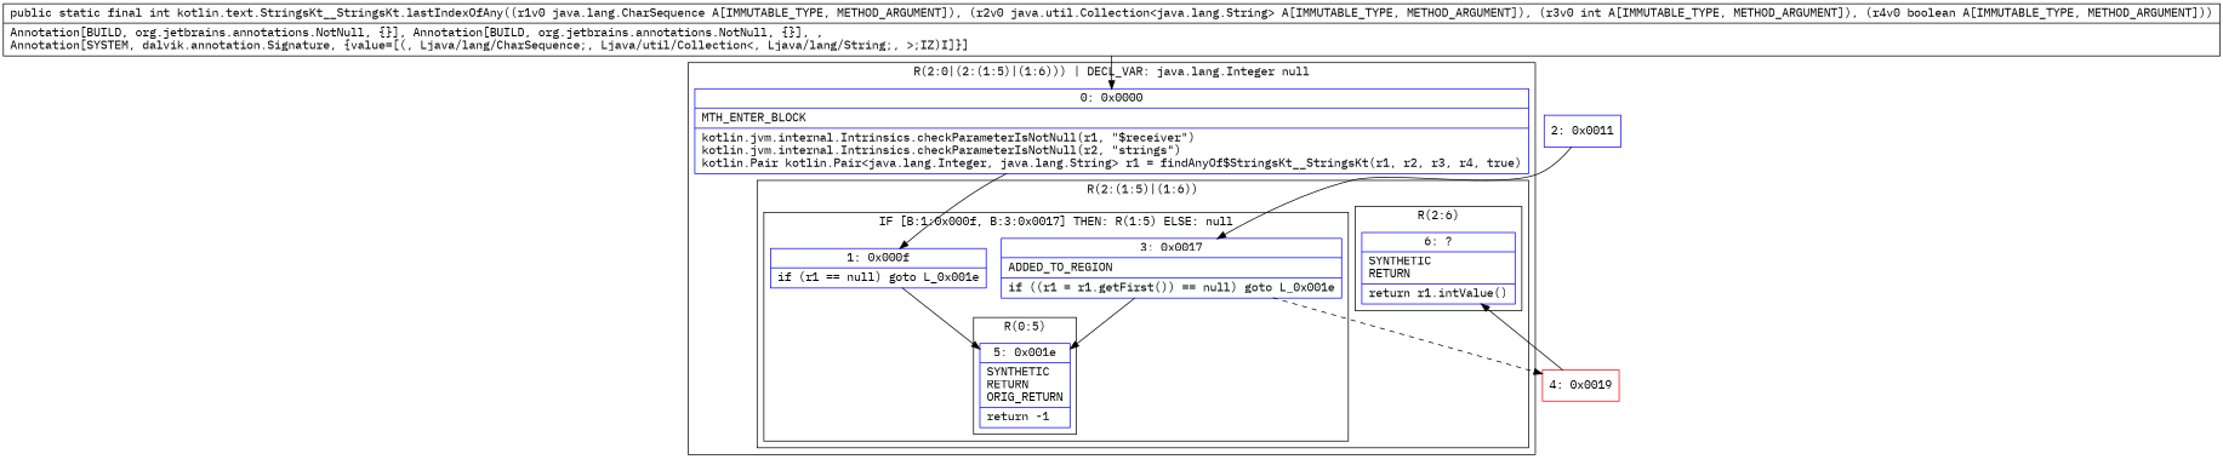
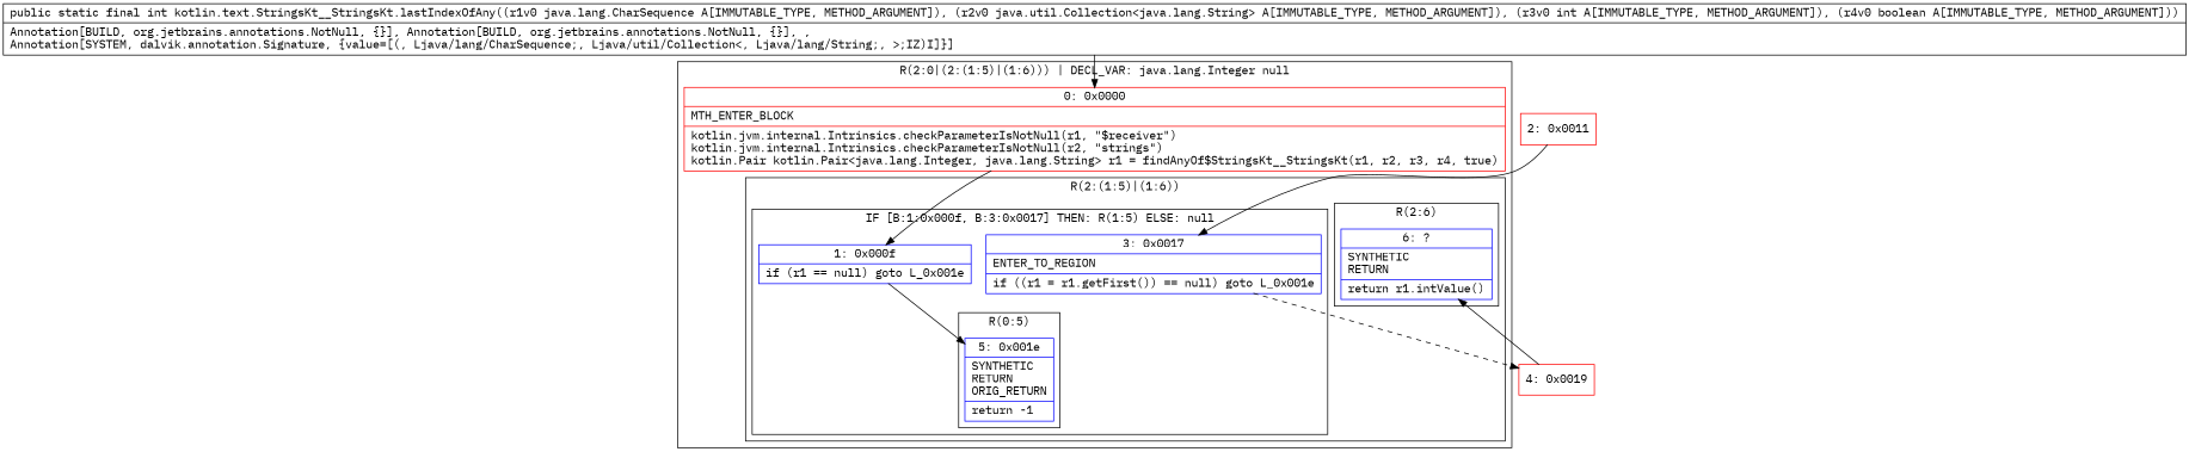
  digraph {
    fontname="IBM Plex Mono"
    node [color=blue fontname="IBM Plex Mono" shape=record]
    edge [fontname="IBM Plex Mono"]
    n1 [label="{5\:\ 0x001e|SYNTHETIC\lRETURN\lORIG_RETURN\l|return \-1\l}"]
    n2 [label="{1\:\ 0x000f|if (r1 == null) goto L_0x001e\l}"]
-   n3 [label="{3\:\ 0x0017|ADDED_TO_REGION\l|if ((r1 = r1.getFirst()) == null) goto L_0x001e\l}"]
+   n3 [label="{3\:\ 0x0017|ENTER_TO_REGION\l|if ((r1 = r1.getFirst()) == null) goto L_0x001e\l}"]
    n4 [label="{6\:\ ?|SYNTHETIC\lRETURN\l|return r1.intValue()\l}"]
-   n5 [label="{0\:\ 0x0000|MTH_ENTER_BLOCK\l|kotlin.jvm.internal.Intrinsics.checkParameterIsNotNull(r1, \"$receiver\")\lkotlin.jvm.internal.Intrinsics.checkParameterIsNotNull(r2, \"strings\")\lkotlin.Pair kotlin.Pair\<java.lang.Integer, java.lang.String\> r1 = findAnyOf$StringsKt__StringsKt(r1, r2, r3, r4, true)\l}"]
+   n5 [color=red label="{0\:\ 0x0000|MTH_ENTER_BLOCK\l|kotlin.jvm.internal.Intrinsics.checkParameterIsNotNull(r1, \"$receiver\")\lkotlin.jvm.internal.Intrinsics.checkParameterIsNotNull(r2, \"strings\")\lkotlin.Pair kotlin.Pair\<java.lang.Integer, java.lang.String\> r1 = findAnyOf$StringsKt__StringsKt(r1, r2, r3, r4, true)\l}"]
    n6 [color=red label="{4\:\ 0x0019}"]
-   n7 [label="{2\:\ 0x0011}"]
+   n7 [color=red label="{2\:\ 0x0011}"]
    n8 [label="{public static final int kotlin.text.StringsKt__StringsKt.lastIndexOfAny((r1v0 java.lang.CharSequence A[IMMUTABLE_TYPE, METHOD_ARGUMENT]), (r2v0 java.util.Collection\<java.lang.String\> A[IMMUTABLE_TYPE, METHOD_ARGUMENT]), (r3v0 int A[IMMUTABLE_TYPE, METHOD_ARGUMENT]), (r4v0 boolean A[IMMUTABLE_TYPE, METHOD_ARGUMENT]))  | Annotation[BUILD, org.jetbrains.annotations.NotNull, \{\}], Annotation[BUILD, org.jetbrains.annotations.NotNull, \{\}], , \lAnnotation[SYSTEM, dalvik.annotation.Signature, \{value=[(, Ljava\/lang\/CharSequence;, Ljava\/util\/Collection\<, Ljava\/lang\/String;, \>;IZ)I]\}]\l}" color=""]
    subgraph cluster_1 {
      label="R(2:0|(2:(1:5)|(1:6))) | DECL_VAR: java.lang.Integer null\l"
      n5
      subgraph cluster_2 {
        label="R(2:(1:5)|(1:6))"
        subgraph cluster_3 {
          label="IF [B:1:0x000f, B:3:0x0017] THEN: R(1:5) ELSE: null"
          n2
          n3
          subgraph cluster_4 {
            label="R(0:5)"
            n1
          }
        }
        subgraph cluster_5 {
          label="R(2:6)"
          n4
        }
      }
    }
    n2 -> n1
-   n3 -> n1
    n3 -> n6 [style=dashed]
    n5 -> n2
    n6 -> n4
    n7 -> n3
    n8 -> n5
  }
